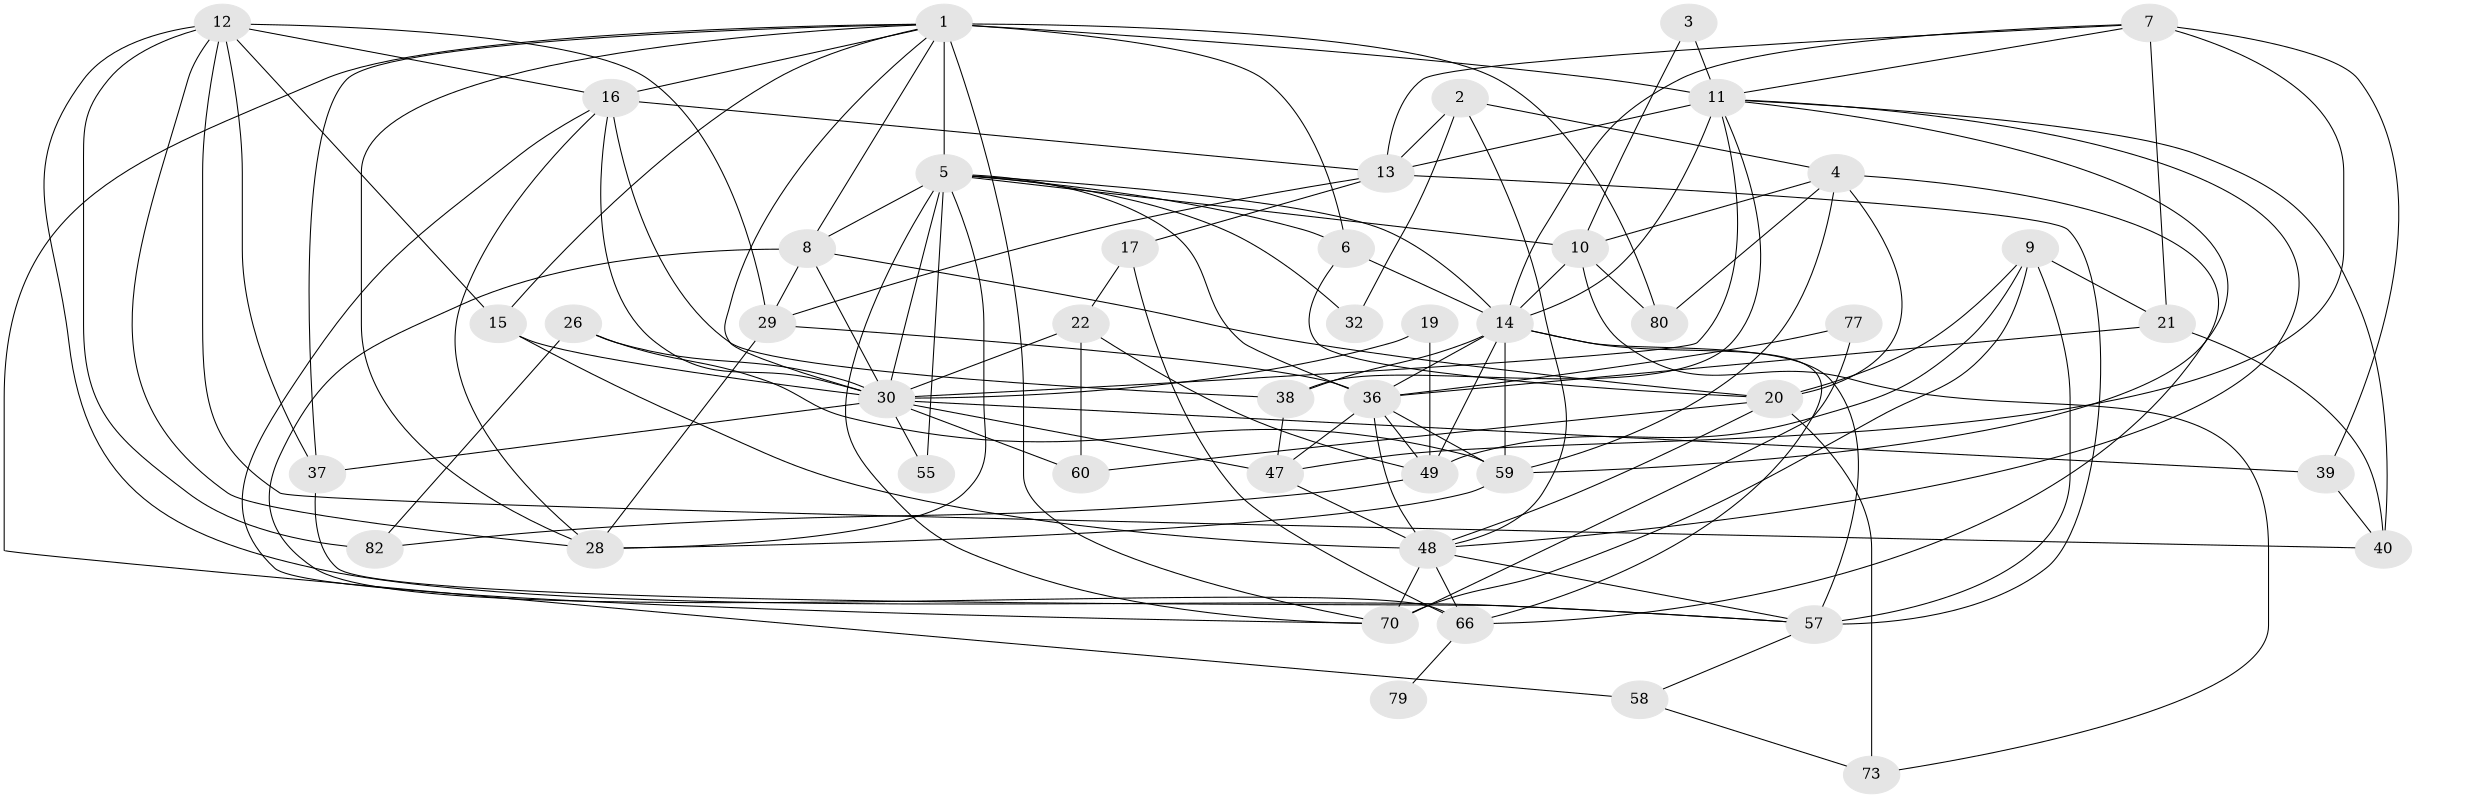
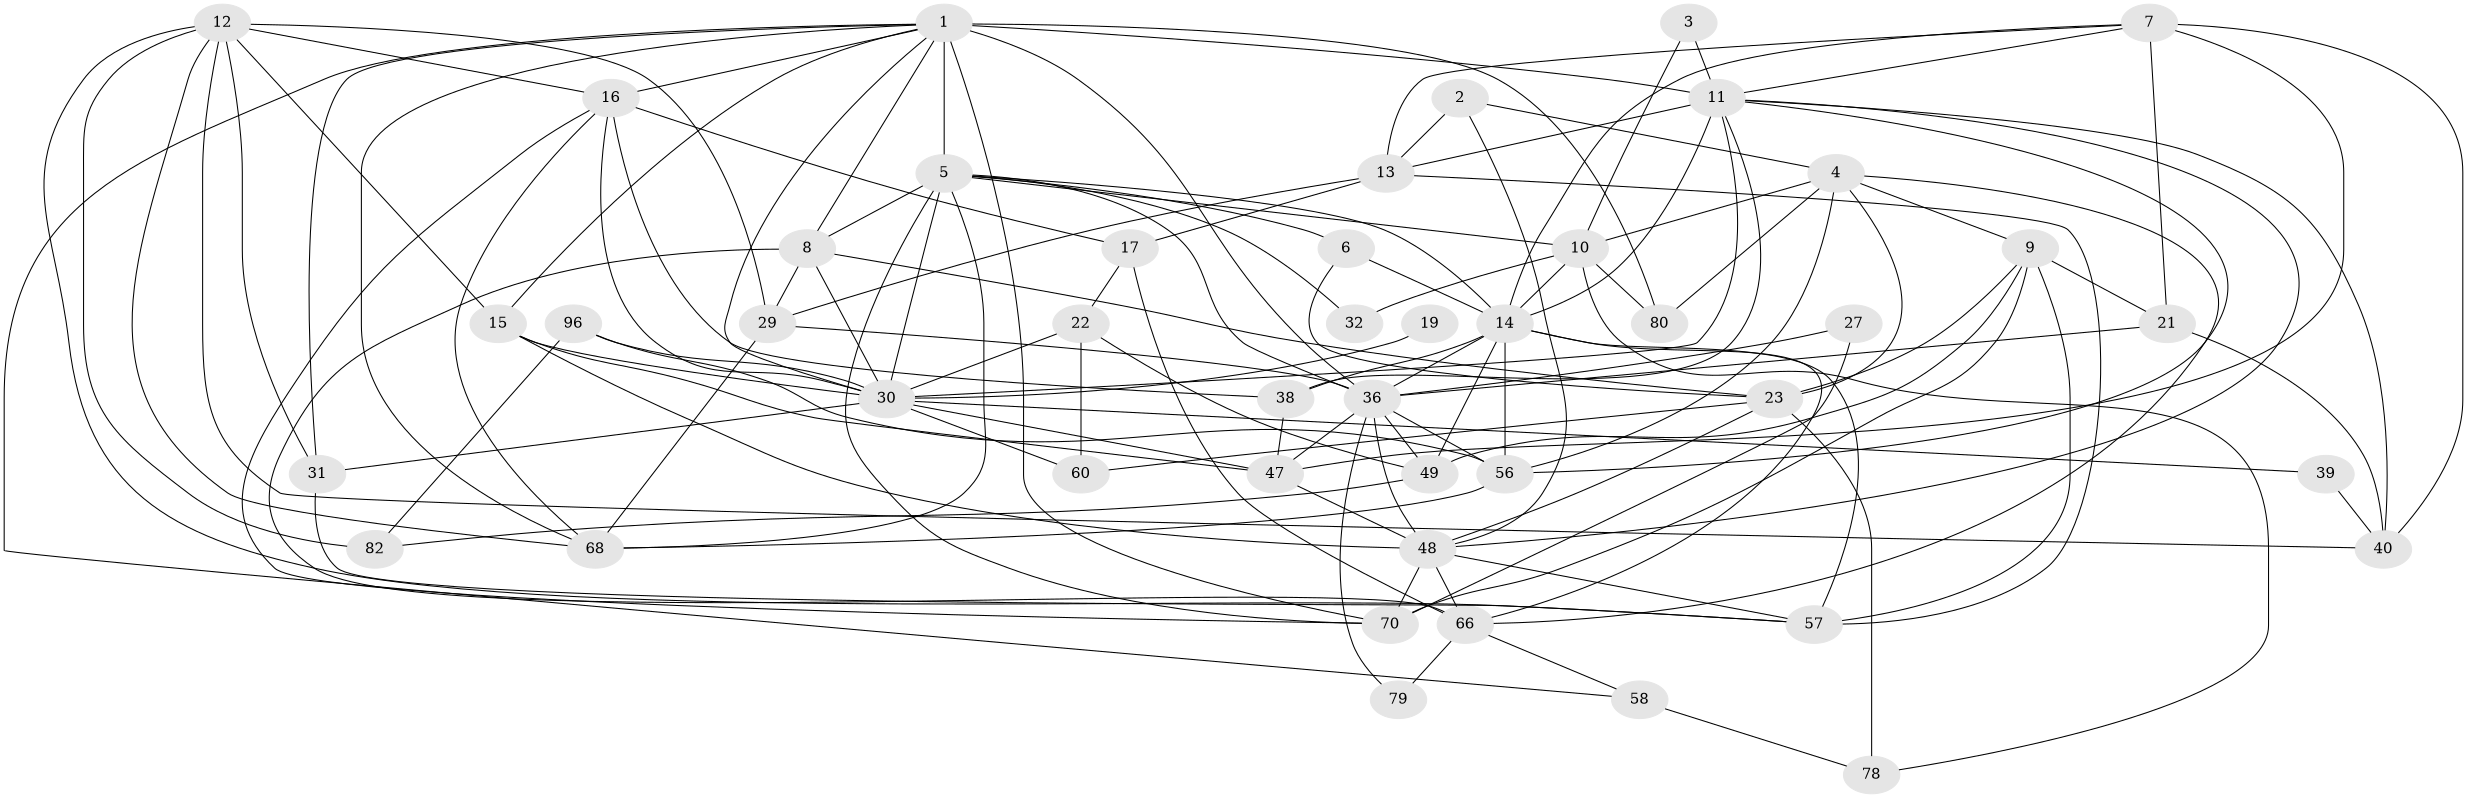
  graph {
    node [color=gray90 style=filled]
    1 [super="+25+54"]
    5 [super="+41+62"]
    6 [super="+44+77"]
    8 [super="+31"]
    11 [super="+23+45"]
    15 [super="+32"]
    16 [super="+24"]
    30 [super="+64+74"]
-   37
+   37 [label=31]
    58
-   68 [super="+69" label=28]
+   68 [super="+69"]
    70 [super="+81"]
    80
    n14 [label=32]
    10
    14 [super="+76+18+86"]
    36 [super="+63"]
-   55
-   20 [super="+35"]
+   20 [super="+35" label=23]
    66 [super="+91"]
    29 [super="+33"]
    13 [super="+51+34"]
    48 [super="+65+56"]
-   59 [super="+87"]
+   59 [super="+87" label=56]
    38
    40
    47 [super="+72+61"]
    17
    39
    60
    57 [super="+67"]
-   78 [label=73]
+   78
    4 [super="+46"]
    9 [super="+75"]
    2
    3
    21 [super="+83"]
    49 [super="+52+89"]
    79
    7 [super="+43"]
    82
    12 [super="+50+88"]
    22
    19
-   26
-   27 [label=77]
+   26 [label=96]
+   27
    1 -- 5 [weight=3]
-   1 -- 6
+   1 -- 36
    1 -- 8
    1 -- 11
    1 -- 15
    1 -- 16
    1 -- 30
    1 -- 37
    1 -- 58
    1 -- 68
    1 -- 70
    1 -- 80
    5 -- 6
    5 -- 8
    5 -- 30
    5 -- 68
    5 -- 70
    5 -- n14
    5 -- 10
    5 -- 14
    5 -- 36
-   5 -- 55 [weight=2]
    6 -- 14
    6 -- 20
    8 -- 30
    8 -- 20
    8 -- 66
    8 -- 29
    11 -- 30
    11 -- 14
    11 -- 13 [weight=2]
    11 -- 48
    11 -- 59
    11 -- 38
    11 -- 40
    15 -- 30
    15 -- 48
+   15 -- 47
    16 -- 30
    16 -- 68
    16 -- 70
    16 -- 38
-   16 -- 13
+   16 -- 17
    30 -- 37
-   30 -- 55
    30 -- 47
    30 -- 39
    30 -- 60
    37 -- 57
    58 -- 78
    10 -- 80
    10 -- 14
    10 -- 78
    14 -- 36
    14 -- 66
    14 -- 59
    14 -- 38
    14 -- 57 [weight=2]
    14 -- 49 [weight=2]
    36 -- 48 [weight=3]
    36 -- 59
    36 -- 47
    36 -- 49
+   36 -- 79
    20 -- 48 [weight=2]
    20 -- 60
    20 -- 78
    66 -- 79
    29 -- 68
    29 -- 36
    13 -- 29
    13 -- 17
    13 -- 57
    48 -- 70
    48 -- 66
    48 -- 57
    59 -- 68
    38 -- 47
    47 -- 48
    17 -- 66
    17 -- 22
    39 -- 40
-   57 -- 58
+   66 -- 58
    4 -- 80
    4 -- 10
    4 -- 20
    4 -- 66
    4 -- 59
+   4 -- 9
    9 -- 70
    9 -- 20
    9 -- 57 [weight=2]
    9 -- 21
    9 -- 49
-   2 -- n14
+   10 -- n14
    2 -- 13
    2 -- 48
    2 -- 4
    3 -- 11
    3 -- 10
    21 -- 36
    21 -- 40
    49 -- 82
    7 -- 11
    7 -- 14
    7 -- 13
    7 -- 47
-   7 -- 39
+   7 -- 40
    7 -- 21
    12 -- 15
    12 -- 16
    12 -- 37
    12 -- 68
    12 -- 29
    12 -- 40
    12 -- 57
    12 -- 82
    22 -- 30
    22 -- 60
    22 -- 49
    19 -- 30
-   19 -- 49
    26 -- 30
    26 -- 59
    26 -- 82
    27 -- 70
    27 -- 36
  }
